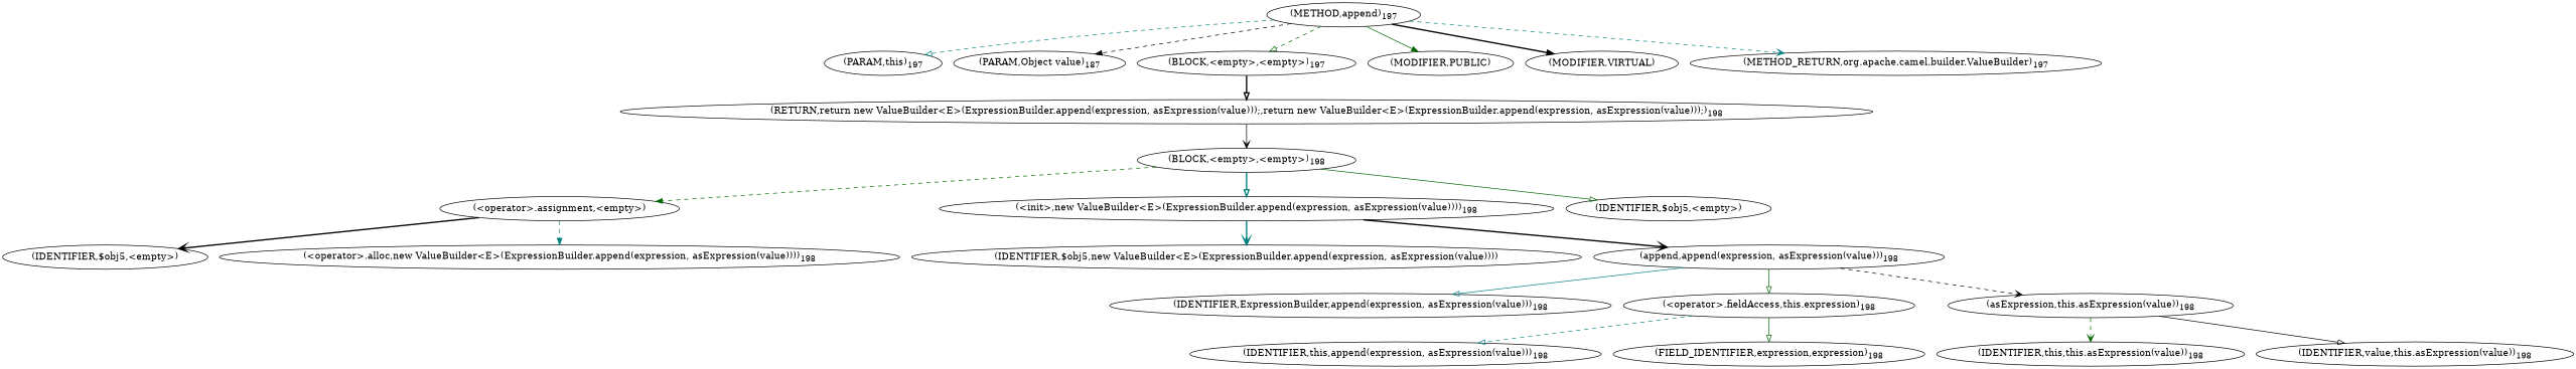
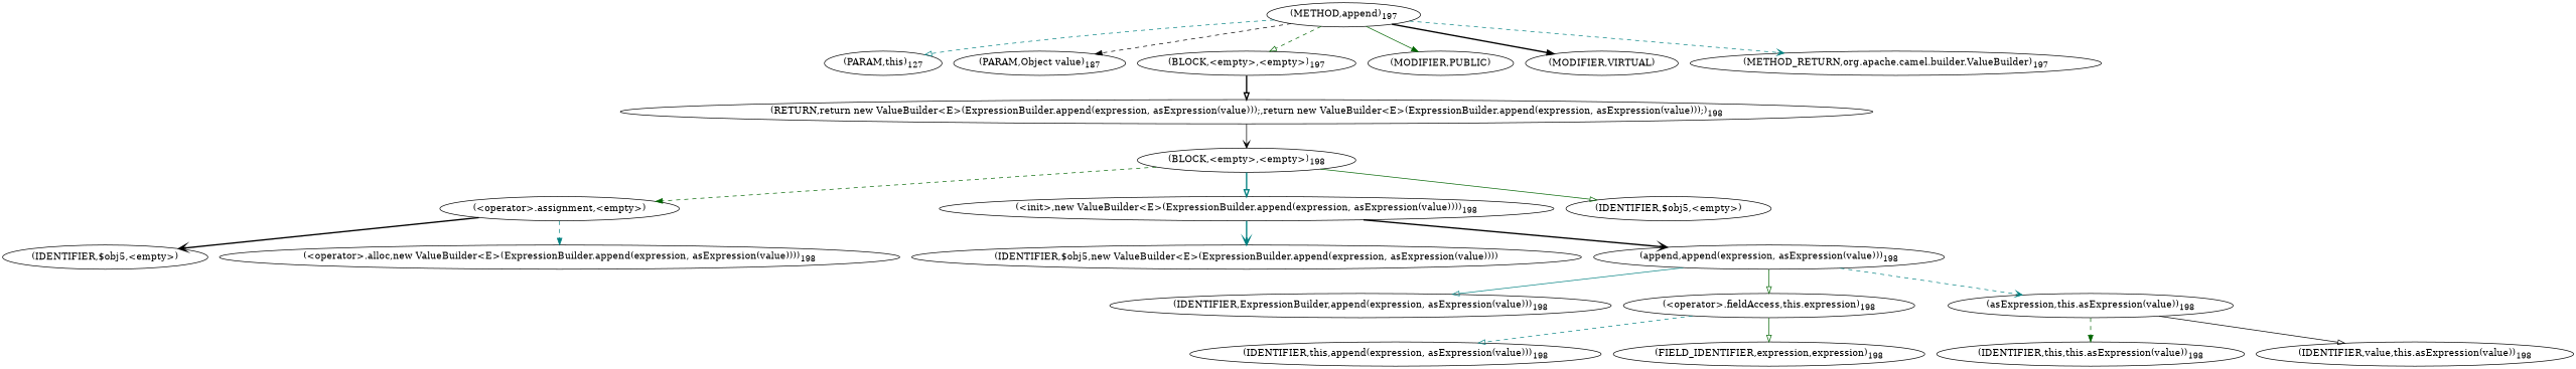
  digraph {
    edge [arrowhead=onormal color=black style=dashed]
    n1 [label=<(METHOD,append)<SUB>197</SUB>>]
-   n2 [label=<(PARAM,this)<SUB>197</SUB>>]
+   n2 [label=<(PARAM,this)<SUB>127</SUB>>]
    n3 [label=<(PARAM,Object value)<SUB>187</SUB>>]
    n4 [label=<(BLOCK,&lt;empty&gt;,&lt;empty&gt;)<SUB>197</SUB>>]
    n5 [label=<(MODIFIER,PUBLIC)>]
    n6 [label=<(MODIFIER,VIRTUAL)>]
    n7 [label=<(METHOD_RETURN,org.apache.camel.builder.ValueBuilder)<SUB>197</SUB>>]
    n8 [label=<(RETURN,return new ValueBuilder&lt;E&gt;(ExpressionBuilder.append(expression, asExpression(value)));,return new ValueBuilder&lt;E&gt;(ExpressionBuilder.append(expression, asExpression(value)));)<SUB>198</SUB>>]
    n9 [label=<(BLOCK,&lt;empty&gt;,&lt;empty&gt;)<SUB>198</SUB>>]
    n10 [label=<(&lt;operator&gt;.assignment,&lt;empty&gt;)>]
    n11 [label=<(&lt;init&gt;,new ValueBuilder&lt;E&gt;(ExpressionBuilder.append(expression, asExpression(value))))<SUB>198</SUB>>]
    n12 [label=<(IDENTIFIER,$obj5,&lt;empty&gt;)>]
    n13 [label=<(IDENTIFIER,$obj5,&lt;empty&gt;)>]
    n14 [label=<(&lt;operator&gt;.alloc,new ValueBuilder&lt;E&gt;(ExpressionBuilder.append(expression, asExpression(value))))<SUB>198</SUB>>]
    n15 [label=<(IDENTIFIER,$obj5,new ValueBuilder&lt;E&gt;(ExpressionBuilder.append(expression, asExpression(value))))>]
    n16 [label=<(append,append(expression, asExpression(value)))<SUB>198</SUB>>]
    n17 [label=<(IDENTIFIER,ExpressionBuilder,append(expression, asExpression(value)))<SUB>198</SUB>>]
    n18 [label=<(&lt;operator&gt;.fieldAccess,this.expression)<SUB>198</SUB>>]
    n19 [label=<(asExpression,this.asExpression(value))<SUB>198</SUB>>]
    n20 [label=<(IDENTIFIER,this,append(expression, asExpression(value)))<SUB>198</SUB>>]
    n21 [label=<(FIELD_IDENTIFIER,expression,expression)<SUB>198</SUB>>]
    n22 [label=<(IDENTIFIER,this,this.asExpression(value))<SUB>198</SUB>>]
    n23 [label=<(IDENTIFIER,value,this.asExpression(value))<SUB>198</SUB>>]
    n1 -> n2 [color=teal]
    n1 -> n3 [arrowhead=normal]
    n1 -> n4 [color=darkgreen]
    n1 -> n5 [arrowhead=normal color=darkgreen style=solid]
    n1 -> n6 [arrowhead=normal style=bold]
    n1 -> n7 [arrowhead=vee color=teal]
    n4 -> n8 [style=bold]
    n8 -> n9 [arrowhead=vee style=solid]
    n9 -> n10 [arrowhead=normal color=darkgreen]
    n9 -> n11 [color=teal style=bold]
    n9 -> n12 [color=darkgreen style=solid]
    n10 -> n13 [arrowhead=vee style=bold]
    n10 -> n14 [arrowhead=normal color=teal]
    n11 -> n15 [arrowhead=vee color=teal style=bold]
    n11 -> n16 [arrowhead=vee style=bold]
    n16 -> n17 [color=teal style=solid]
    n16 -> n18 [color=darkgreen style=solid]
-   n16 -> n19 [arrowhead=vee]
+   n16 -> n19 [arrowhead=vee color=teal]
    n18 -> n20 [color=teal]
    n18 -> n21 [color=darkgreen style=solid]
-   n19 -> n22 [arrowhead=vee color=darkgreen]
+   n19 -> n22 [arrowhead=normal color=darkgreen]
    n19 -> n23 [style=solid]
  }
